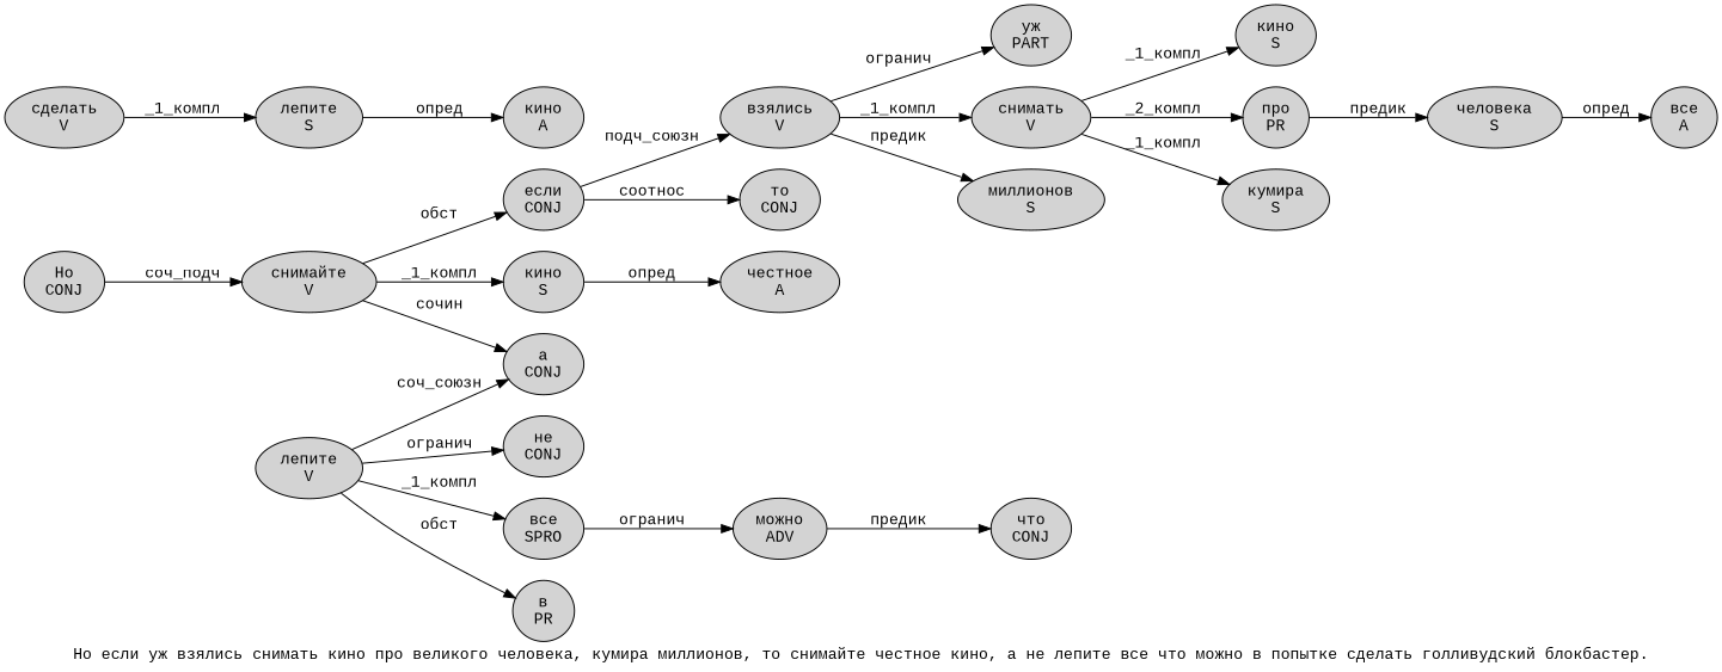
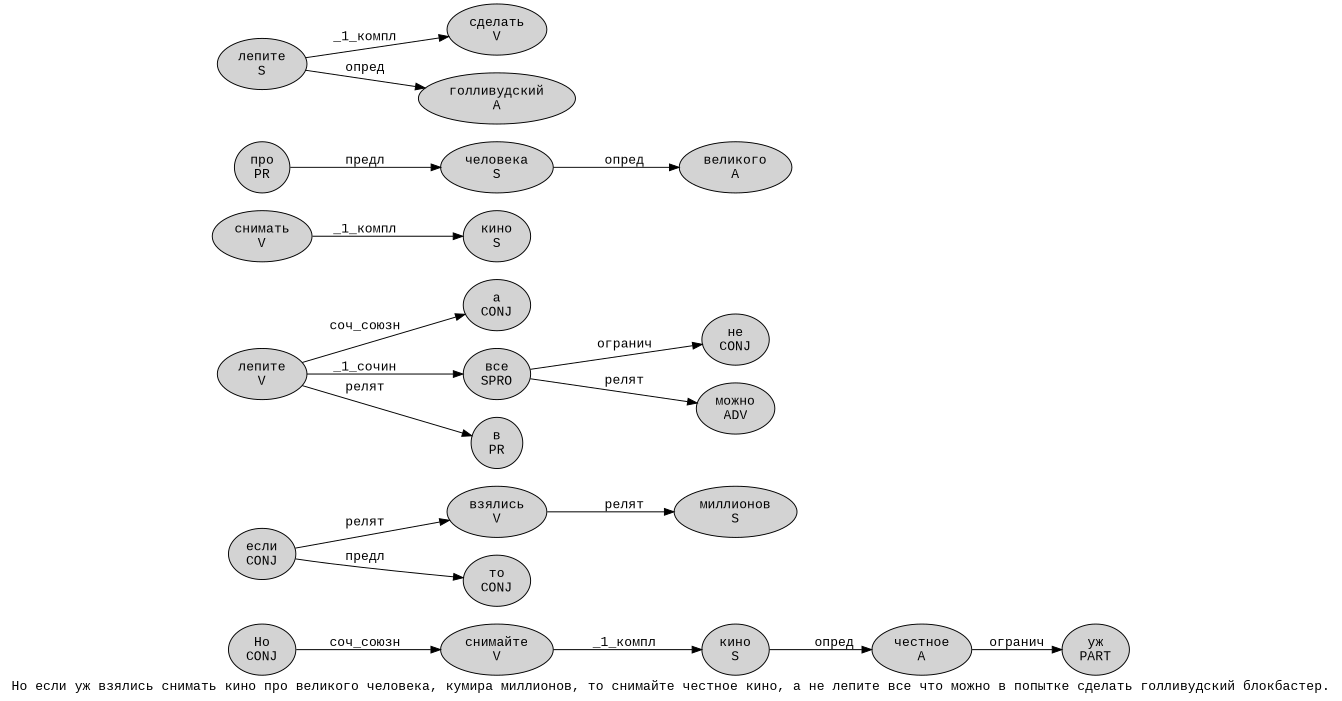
  digraph {
    fontname="Liberation Mono"
    label="Но если уж взялись снимать кино про великого человека, кумира миллионов, то снимайте честное кино, а не лепите все что можно в попытке сделать голливудский блокбастер."
    rankdir=LR
    node [fillcolor=lightgray fontname="Liberation Mono" penwidth=1 shape=ellipse style=filled]
    edge [fontname="Liberation Mono"]
    n1 [label="Но\nCONJ"]
    n2 [label="снимайте\nV"]
    n3 [label="если\nCONJ"]
    n4 [label="кино\nS"]
    n5 [label="а\nCONJ"]
    n6 [label="взялись\nV"]
    n7 [label="то\nCONJ"]
    n8 [label="уж\nPART"]
    n9 [label="снимать\nV"]
    n10 [label="миллионов\nS"]
    n11 [label="кино\nS"]
    n12 [label="про\nPR"]
-   n13 [label="кумира\nS"]
    n14 [label="человека\nS"]
-   n15 [label="все\nA"]
+   n15 [label="великого\nA"]
    n16 [label="честное\nA"]
    n17 [label="лепите\nV"]
    n18 [label="не\nCONJ"]
    n19 [label="все\nSPRO"]
    n20 [label="в\nPR"]
    n21 [label="можно\nADV"]
-   n22 [label="что\nCONJ"]
    n23 [label="сделать\nV"]
    n24 [label="лепите\nS"]
-   n25 [label="кино\nA"]
-   n1 -> n2 [label="соч_подч"]
-   n2 -> n3 [label="обст"]
+   n25 [label="голливудский\nA"]
+   n1 -> n2 [label="соч_союзн"]
    n2 -> n4 [label="_1_компл"]
-   n2 -> n5 [label="сочин"]
-   n3 -> n6 [label="подч_союзн"]
-   n3 -> n7 [label="соотнос"]
+   n3 -> n6 [label="релят"]
+   n3 -> n7 [label="предл"]
    n4 -> n16 [label="опред"]
-   n6 -> n8 [label="огранич"]
-   n6 -> n9 [label="_1_компл"]
-   n6 -> n10 [label="предик"]
+   n16 -> n8 [label="огранич"]
+   n6 -> n10 [label="релят"]
    n9 -> n11 [label="_1_компл"]
-   n9 -> n12 [label="_2_компл"]
-   n9 -> n13 [label="_1_компл"]
-   n12 -> n14 [label="предик"]
+   n12 -> n14 [label="предл"]
    n14 -> n15 [label="опред"]
    n17 -> n5 [label="соч_союзн"]
-   n17 -> n18 [label="огранич"]
-   n17 -> n19 [label="_1_компл"]
-   n17 -> n20 [label="обст"]
-   n19 -> n21 [label="огранич"]
-   n21 -> n22 [label="предик"]
-   n23 -> n24 [label="_1_компл"]
+   n19 -> n18 [label="огранич"]
+   n17 -> n19 [label="_1_сочин"]
+   n17 -> n20 [label="релят"]
+   n19 -> n21 [label="релят"]
+   n24 -> n23 [label="_1_компл"]
    n24 -> n25 [label="опред"]
  }
